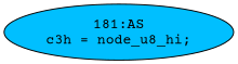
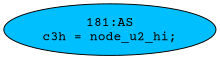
  strict digraph {
    fontname="Courier Prime"
-   n1 [ast="<pyverilog.vparser.ast.Assign object at 0x7f85fdd57c10>" def_var="['c3h']" fillcolor=deepskyblue label="181:AS\nc3h = node_u8_hi;" statements="[]" style=filled typ=Assign use_var="['node_u8_hi']" fontname="Courier Prime"]
+   n1 [ast="<pyverilog.vparser.ast.Assign object at 0x7f85fdd57c10>" def_var="['c3h']" fillcolor=deepskyblue label="181:AS\nc3h = node_u2_hi;" statements="[]" style=filled typ=Assign use_var="['node_u8_hi']" fontname="Courier Prime"]
  }
